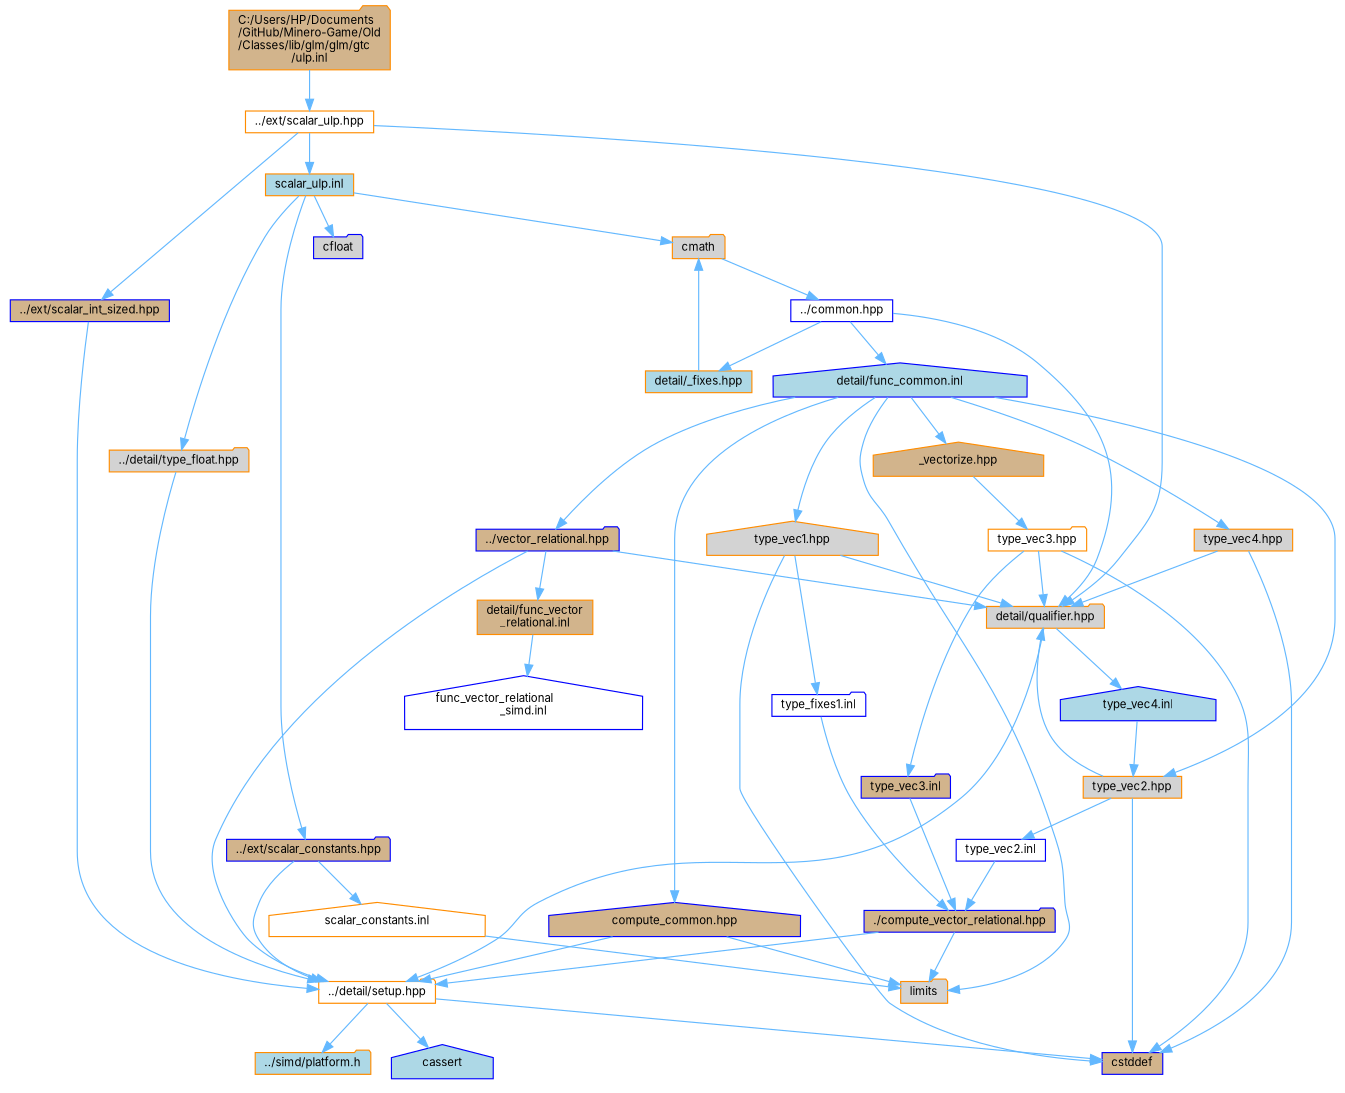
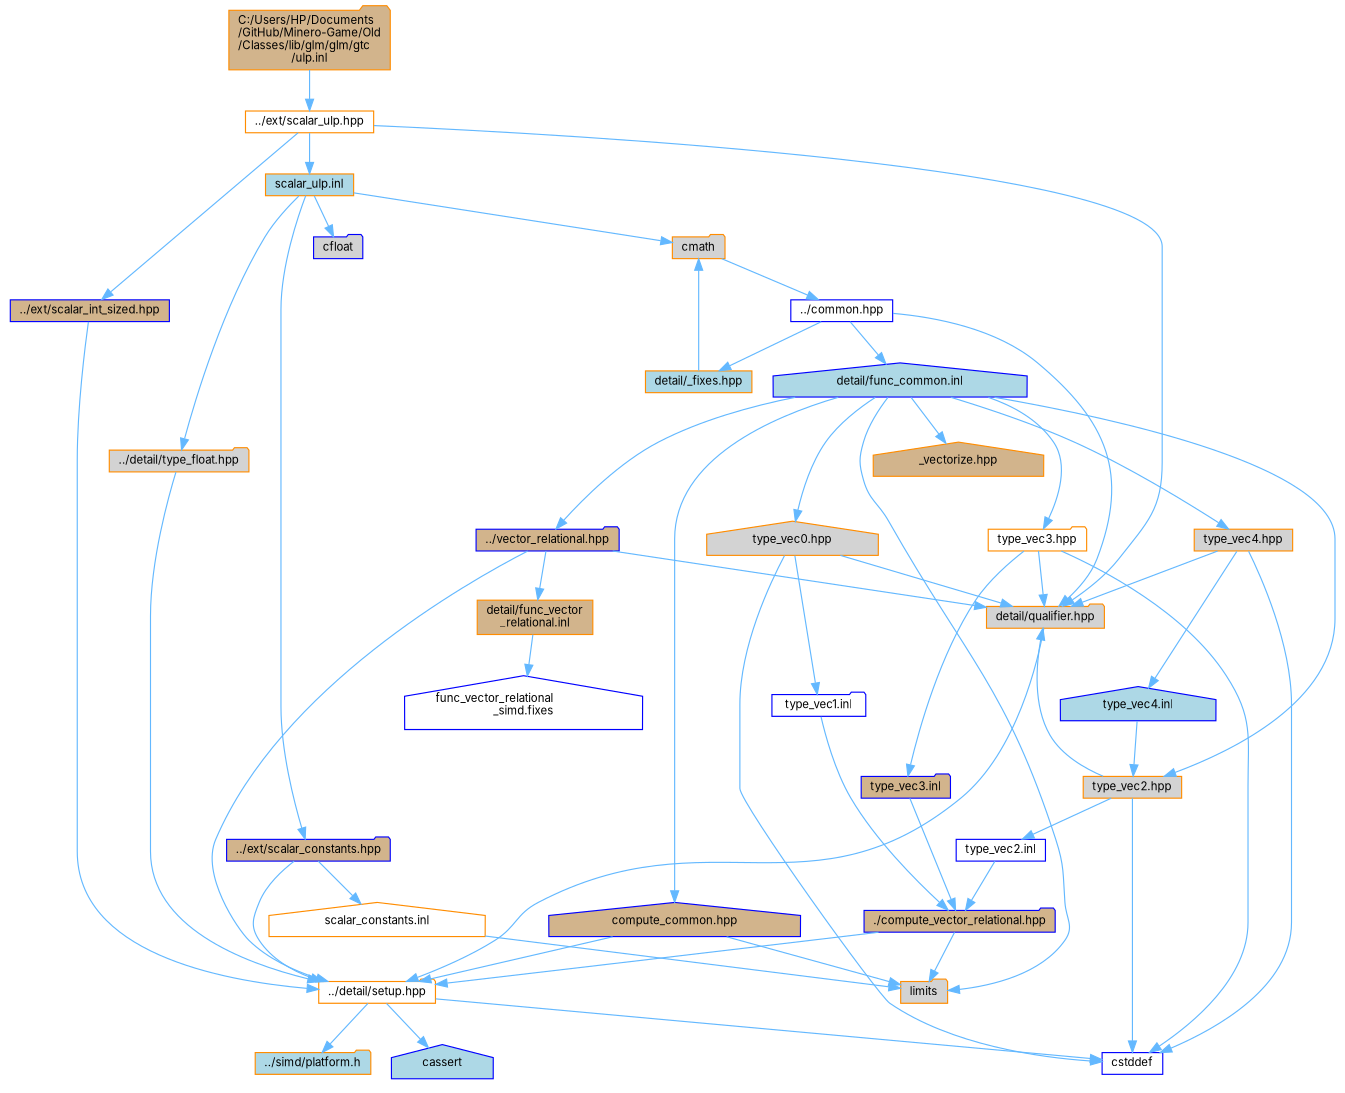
  digraph {
    fontname=Inter
    node [color=darkorange fillcolor=tan fontname=Inter fontsize=10 shape=folder style=filled]
    edge [color=steelblue1 fontname=Inter fontsize=10 labelfontname=Helvetica labelfontsize=10 style=solid]
    n1 [fontcolor=black height=0.2 label="C:/Users/HP/Documents\l/GitHub/Minero-Game/Old\l/Classes/lib/glm/glm/gtc\l/ulp.inl" width=0.4]
    n2 [fillcolor=white height=0.2 label="../ext/scalar_ulp.hpp" shape=box width=0.4]
    n3 [color=blue height=0.2 label="../ext/scalar_int_sized.hpp" shape=box width=0.4]
    n4 [fillcolor=lightgrey height=0.2 label="detail/qualifier.hpp" width=0.4]
    n5 [fillcolor=lightblue height=0.2 label="scalar_ulp.inl" shape=box width=0.4]
    n6 [fillcolor=white height=0.2 label="../detail/setup.hpp" width=0.4]
    n7 [color=blue fillcolor=white height=0.2 label="../common.hpp" shape=box width=0.4]
    n8 [fillcolor=lightblue height=0.2 label="detail/_fixes.hpp" shape=box width=0.4]
    n9 [color=blue fillcolor=lightblue height=0.2 label="detail/func_common.inl" shape=house width=0.4]
    n10 [fillcolor=lightgrey height=0.2 label=cmath width=0.4]
    n11 [fillcolor=lightgrey height=0.2 label="../detail/type_float.hpp" width=0.4]
    n12 [color=blue height=0.2 label="../ext/scalar_constants.hpp" width=0.4]
    n13 [color=blue fillcolor=lightgrey height=0.2 label=cfloat width=0.4]
    n14 [color=blue fillcolor=lightblue height=0.2 label=cassert shape=house width=0.4]
-   n15 [color=blue height=0.2 label=cstddef shape=box width=0.4]
+   n15 [color=blue fillcolor=white height=0.2 label=cstddef shape=box width=0.4]
    n16 [fillcolor=lightblue height=0.2 label="../simd/platform.h" width=0.4]
    n17 [color=blue height=0.2 label="../vector_relational.hpp" width=0.4]
    n18 [color=blue height=0.2 label="compute_common.hpp" shape=house width=0.4]
    n19 [fillcolor=lightgrey height=0.2 label=limits width=0.4]
-   n20 [fillcolor=lightgrey height=0.2 label="type_vec1.hpp" shape=house width=0.4]
+   n20 [fillcolor=lightgrey height=0.2 label="type_vec0.hpp" shape=house width=0.4]
    n21 [fillcolor=lightgrey height=0.2 label="type_vec2.hpp" shape=box width=0.4]
    n22 [fillcolor=white height=0.2 label="type_vec3.hpp" width=0.4]
    n23 [fillcolor=lightgrey height=0.2 label="type_vec4.hpp" shape=box width=0.4]
    n24 [height=0.2 label="_vectorize.hpp" shape=house width=0.4]
    n25 [height=0.2 label="detail/func_vector\l_relational.inl" shape=box width=0.4]
-   n26 [color=blue fillcolor=white height=0.2 label="type_fixes1.inl" width=0.4]
+   n26 [color=blue fillcolor=white height=0.2 label="type_vec1.inl" width=0.4]
    n27 [color=blue fillcolor=white height=0.2 label="type_vec2.inl" shape=box width=0.4]
    n28 [color=blue height=0.2 label="type_vec3.inl" width=0.4]
    n29 [color=blue fillcolor=lightblue height=0.2 label="type_vec4.inl" shape=house width=0.4]
-   n30 [color=blue fillcolor=white height=0.2 label="func_vector_relational\l_simd.inl" shape=house width=0.4]
+   n30 [color=blue fillcolor=white height=0.2 label="func_vector_relational\l_simd.fixes" shape=house width=0.4]
    n31 [color=blue height=0.2 label="./compute_vector_relational.hpp" width=0.4]
    n32 [fillcolor=white height=0.2 label="scalar_constants.inl" shape=house width=0.4]
    n1 -> n2
    n2 -> n3
    n2 -> n4
    n2 -> n5
    n3 -> n6
    n4 -> n6
    n5 -> n10
    n5 -> n11
    n5 -> n12
    n5 -> n13
    n6 -> n14
    n6 -> n15
    n6 -> n16
    n7 -> n4
    n7 -> n8
    n7 -> n9
    n8 -> n10
    n9 -> n17
    n9 -> n18
    n9 -> n19
    n9 -> n20
    n9 -> n21
-   n24 -> n22
+   n9 -> n22
    n9 -> n23
    n9 -> n24
    n10 -> n7
    n11 -> n6
    n12 -> n6
    n12 -> n32
    n17 -> n4
    n17 -> n6
    n17 -> n25
    n18 -> n6
    n18 -> n19
    n20 -> n4
    n20 -> n15
    n20 -> n26
    n21 -> n4
    n21 -> n15
    n21 -> n27
    n22 -> n4
    n22 -> n15
    n22 -> n28
    n23 -> n4
    n23 -> n15
-   n4 -> n29
+   n23 -> n29
    n25 -> n30
    n26 -> n31
    n27 -> n31
    n28 -> n31
    n29 -> n21
    n31 -> n6
    n31 -> n19
    n32 -> n19
  }
